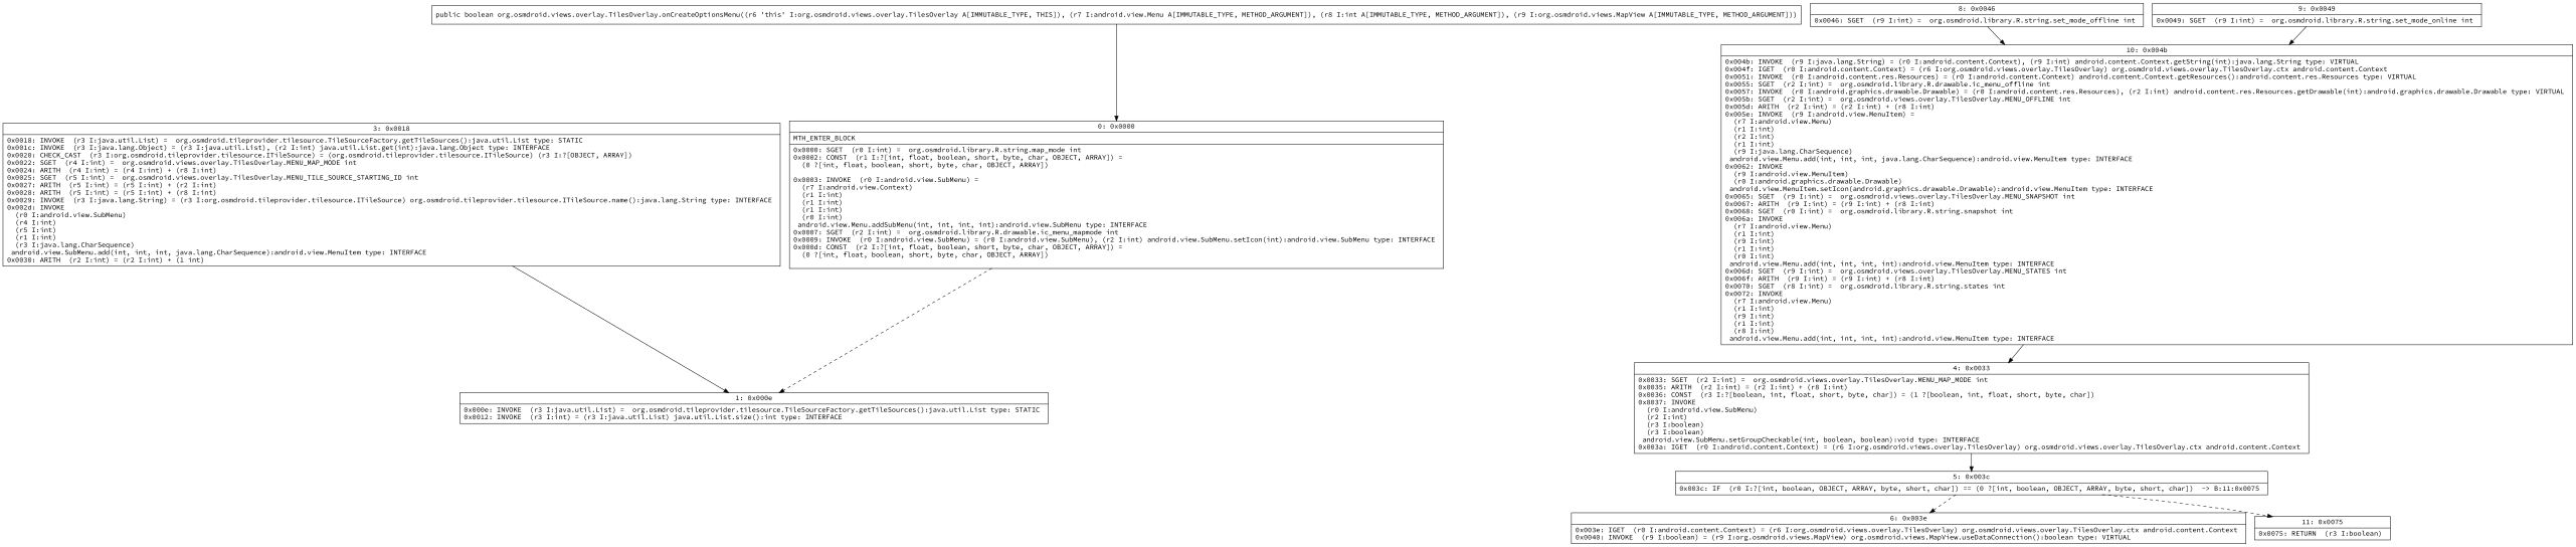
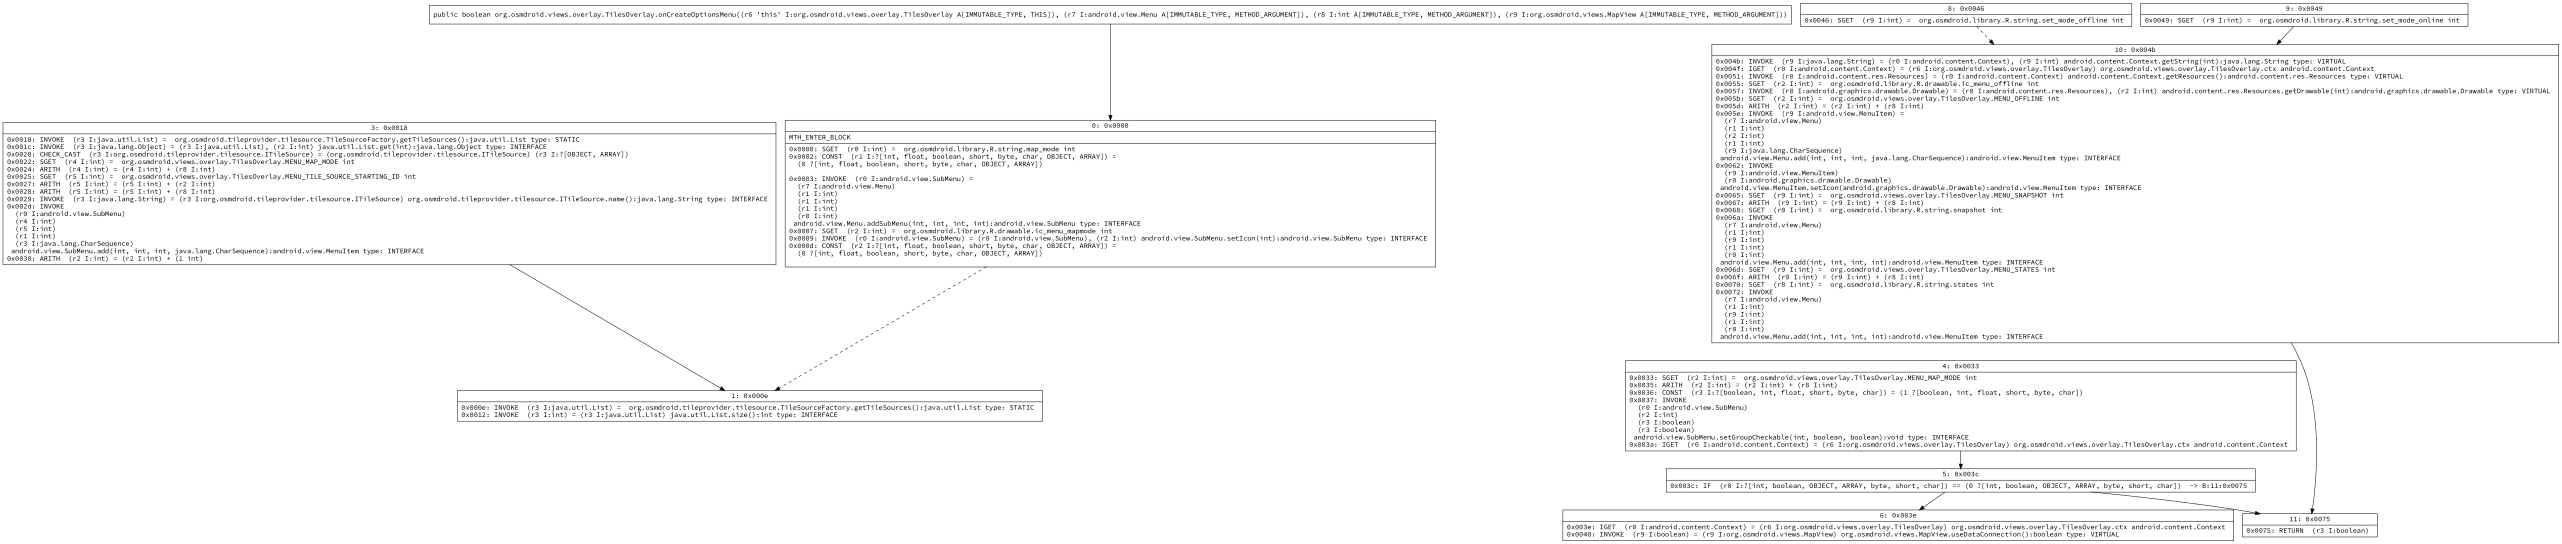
  digraph {
    fontname="Source Code Pro"
    node [fontname="Source Code Pro" shape=record]
    edge [fontname="Source Code Pro"]
-   n1 [label="{0\:\ 0x0000|MTH_ENTER_BLOCK\l|0x0000: SGET  (r0 I:int) =  org.osmdroid.library.R.string.map_mode int \l0x0002: CONST  (r1 I:?[int, float, boolean, short, byte, char, OBJECT, ARRAY]) = \l  (0 ?[int, float, boolean, short, byte, char, OBJECT, ARRAY])\l \l0x0003: INVOKE  (r0 I:android.view.SubMenu) = \l  (r7 I:android.view.Context)\l  (r1 I:int)\l  (r1 I:int)\l  (r1 I:int)\l  (r0 I:int)\l android.view.Menu.addSubMenu(int, int, int, int):android.view.SubMenu type: INTERFACE \l0x0007: SGET  (r2 I:int) =  org.osmdroid.library.R.drawable.ic_menu_mapmode int \l0x0009: INVOKE  (r0 I:android.view.SubMenu) = (r0 I:android.view.SubMenu), (r2 I:int) android.view.SubMenu.setIcon(int):android.view.SubMenu type: INTERFACE \l0x000d: CONST  (r2 I:?[int, float, boolean, short, byte, char, OBJECT, ARRAY]) = \l  (0 ?[int, float, boolean, short, byte, char, OBJECT, ARRAY])\l \l}"]
+   n1 [label="{0\:\ 0x0000|MTH_ENTER_BLOCK\l|0x0000: SGET  (r0 I:int) =  org.osmdroid.library.R.string.map_mode int \l0x0002: CONST  (r1 I:?[int, float, boolean, short, byte, char, OBJECT, ARRAY]) = \l  (0 ?[int, float, boolean, short, byte, char, OBJECT, ARRAY])\l \l0x0003: INVOKE  (r0 I:android.view.SubMenu) = \l  (r7 I:android.view.Menu)\l  (r1 I:int)\l  (r1 I:int)\l  (r1 I:int)\l  (r0 I:int)\l android.view.Menu.addSubMenu(int, int, int, int):android.view.SubMenu type: INTERFACE \l0x0007: SGET  (r2 I:int) =  org.osmdroid.library.R.drawable.ic_menu_mapmode int \l0x0009: INVOKE  (r0 I:android.view.SubMenu) = (r0 I:android.view.SubMenu), (r2 I:int) android.view.SubMenu.setIcon(int):android.view.SubMenu type: INTERFACE \l0x000d: CONST  (r2 I:?[int, float, boolean, short, byte, char, OBJECT, ARRAY]) = \l  (0 ?[int, float, boolean, short, byte, char, OBJECT, ARRAY])\l \l}"]
    n2 [label="{1\:\ 0x000e|0x000e: INVOKE  (r3 I:java.util.List) =  org.osmdroid.tileprovider.tilesource.TileSourceFactory.getTileSources():java.util.List type: STATIC \l0x0012: INVOKE  (r3 I:int) = (r3 I:java.util.List) java.util.List.size():int type: INTERFACE \l}"]
    n3 [label="{3\:\ 0x0018|0x0018: INVOKE  (r3 I:java.util.List) =  org.osmdroid.tileprovider.tilesource.TileSourceFactory.getTileSources():java.util.List type: STATIC \l0x001c: INVOKE  (r3 I:java.lang.Object) = (r3 I:java.util.List), (r2 I:int) java.util.List.get(int):java.lang.Object type: INTERFACE \l0x0020: CHECK_CAST  (r3 I:org.osmdroid.tileprovider.tilesource.ITileSource) = (org.osmdroid.tileprovider.tilesource.ITileSource) (r3 I:?[OBJECT, ARRAY]) \l0x0022: SGET  (r4 I:int) =  org.osmdroid.views.overlay.TilesOverlay.MENU_MAP_MODE int \l0x0024: ARITH  (r4 I:int) = (r4 I:int) + (r8 I:int) \l0x0025: SGET  (r5 I:int) =  org.osmdroid.views.overlay.TilesOverlay.MENU_TILE_SOURCE_STARTING_ID int \l0x0027: ARITH  (r5 I:int) = (r5 I:int) + (r2 I:int) \l0x0028: ARITH  (r5 I:int) = (r5 I:int) + (r8 I:int) \l0x0029: INVOKE  (r3 I:java.lang.String) = (r3 I:org.osmdroid.tileprovider.tilesource.ITileSource) org.osmdroid.tileprovider.tilesource.ITileSource.name():java.lang.String type: INTERFACE \l0x002d: INVOKE  \l  (r0 I:android.view.SubMenu)\l  (r4 I:int)\l  (r5 I:int)\l  (r1 I:int)\l  (r3 I:java.lang.CharSequence)\l android.view.SubMenu.add(int, int, int, java.lang.CharSequence):android.view.MenuItem type: INTERFACE \l0x0030: ARITH  (r2 I:int) = (r2 I:int) + (1 int) \l}"]
    n4 [label="{4\:\ 0x0033|0x0033: SGET  (r2 I:int) =  org.osmdroid.views.overlay.TilesOverlay.MENU_MAP_MODE int \l0x0035: ARITH  (r2 I:int) = (r2 I:int) + (r8 I:int) \l0x0036: CONST  (r3 I:?[boolean, int, float, short, byte, char]) = (1 ?[boolean, int, float, short, byte, char]) \l0x8037: INVOKE  \l  (r0 I:android.view.SubMenu)\l  (r2 I:int)\l  (r3 I:boolean)\l  (r3 I:boolean)\l android.view.SubMenu.setGroupCheckable(int, boolean, boolean):void type: INTERFACE \l0x003a: IGET  (r0 I:android.content.Context) = (r6 I:org.osmdroid.views.overlay.TilesOverlay) org.osmdroid.views.overlay.TilesOverlay.ctx android.content.Context \l}"]
    n5 [label="{5\:\ 0x003c|0x003c: IF  (r0 I:?[int, boolean, OBJECT, ARRAY, byte, short, char]) == (0 ?[int, boolean, OBJECT, ARRAY, byte, short, char])  \-\> B:11:0x0075 \l}"]
    n6 [label="{6\:\ 0x003e|0x003e: IGET  (r0 I:android.content.Context) = (r6 I:org.osmdroid.views.overlay.TilesOverlay) org.osmdroid.views.overlay.TilesOverlay.ctx android.content.Context \l0x0040: INVOKE  (r9 I:boolean) = (r9 I:org.osmdroid.views.MapView) org.osmdroid.views.MapView.useDataConnection():boolean type: VIRTUAL \l}"]
    n7 [label="{11\:\ 0x0075|0x0075: RETURN  (r3 I:boolean) \l}"]
    n8 [label="{8\:\ 0x0046|0x0046: SGET  (r9 I:int) =  org.osmdroid.library.R.string.set_mode_offline int \l}"]
    n9 [label="{10\:\ 0x004b|0x004b: INVOKE  (r9 I:java.lang.String) = (r0 I:android.content.Context), (r9 I:int) android.content.Context.getString(int):java.lang.String type: VIRTUAL \l0x004f: IGET  (r0 I:android.content.Context) = (r6 I:org.osmdroid.views.overlay.TilesOverlay) org.osmdroid.views.overlay.TilesOverlay.ctx android.content.Context \l0x0051: INVOKE  (r0 I:android.content.res.Resources) = (r0 I:android.content.Context) android.content.Context.getResources():android.content.res.Resources type: VIRTUAL \l0x0055: SGET  (r2 I:int) =  org.osmdroid.library.R.drawable.ic_menu_offline int \l0x0057: INVOKE  (r0 I:android.graphics.drawable.Drawable) = (r0 I:android.content.res.Resources), (r2 I:int) android.content.res.Resources.getDrawable(int):android.graphics.drawable.Drawable type: VIRTUAL \l0x005b: SGET  (r2 I:int) =  org.osmdroid.views.overlay.TilesOverlay.MENU_OFFLINE int \l0x005d: ARITH  (r2 I:int) = (r2 I:int) + (r8 I:int) \l0x005e: INVOKE  (r9 I:android.view.MenuItem) = \l  (r7 I:android.view.Menu)\l  (r1 I:int)\l  (r2 I:int)\l  (r1 I:int)\l  (r9 I:java.lang.CharSequence)\l android.view.Menu.add(int, int, int, java.lang.CharSequence):android.view.MenuItem type: INTERFACE \l0x0062: INVOKE  \l  (r9 I:android.view.MenuItem)\l  (r0 I:android.graphics.drawable.Drawable)\l android.view.MenuItem.setIcon(android.graphics.drawable.Drawable):android.view.MenuItem type: INTERFACE \l0x0065: SGET  (r9 I:int) =  org.osmdroid.views.overlay.TilesOverlay.MENU_SNAPSHOT int \l0x0067: ARITH  (r9 I:int) = (r9 I:int) + (r8 I:int) \l0x0068: SGET  (r0 I:int) =  org.osmdroid.library.R.string.snapshot int \l0x006a: INVOKE  \l  (r7 I:android.view.Menu)\l  (r1 I:int)\l  (r9 I:int)\l  (r1 I:int)\l  (r0 I:int)\l android.view.Menu.add(int, int, int, int):android.view.MenuItem type: INTERFACE \l0x006d: SGET  (r9 I:int) =  org.osmdroid.views.overlay.TilesOverlay.MENU_STATES int \l0x006f: ARITH  (r9 I:int) = (r9 I:int) + (r8 I:int) \l0x0070: SGET  (r8 I:int) =  org.osmdroid.library.R.string.states int \l0x0072: INVOKE  \l  (r7 I:android.view.Menu)\l  (r1 I:int)\l  (r9 I:int)\l  (r1 I:int)\l  (r8 I:int)\l android.view.Menu.add(int, int, int, int):android.view.MenuItem type: INTERFACE \l}"]
    n10 [label="{9\:\ 0x0049|0x0049: SGET  (r9 I:int) =  org.osmdroid.library.R.string.set_mode_online int \l}"]
    n11 [label="{public boolean org.osmdroid.views.overlay.TilesOverlay.onCreateOptionsMenu((r6 'this' I:org.osmdroid.views.overlay.TilesOverlay A[IMMUTABLE_TYPE, THIS]), (r7 I:android.view.Menu A[IMMUTABLE_TYPE, METHOD_ARGUMENT]), (r8 I:int A[IMMUTABLE_TYPE, METHOD_ARGUMENT]), (r9 I:org.osmdroid.views.MapView A[IMMUTABLE_TYPE, METHOD_ARGUMENT])) }"]
    n1 -> n2 [style=dashed]
    n3 -> n2
    n4 -> n5
-   n5 -> n6 [style=dashed]
-   n5 -> n7 [style=dashed]
-   n8 -> n9
-   n9 -> n4
+   n5 -> n6 [style=solid]
+   n5 -> n7
+   n8 -> n9 [style=dashed]
+   n9 -> n7
    n10 -> n9
    n11 -> n1
  }
